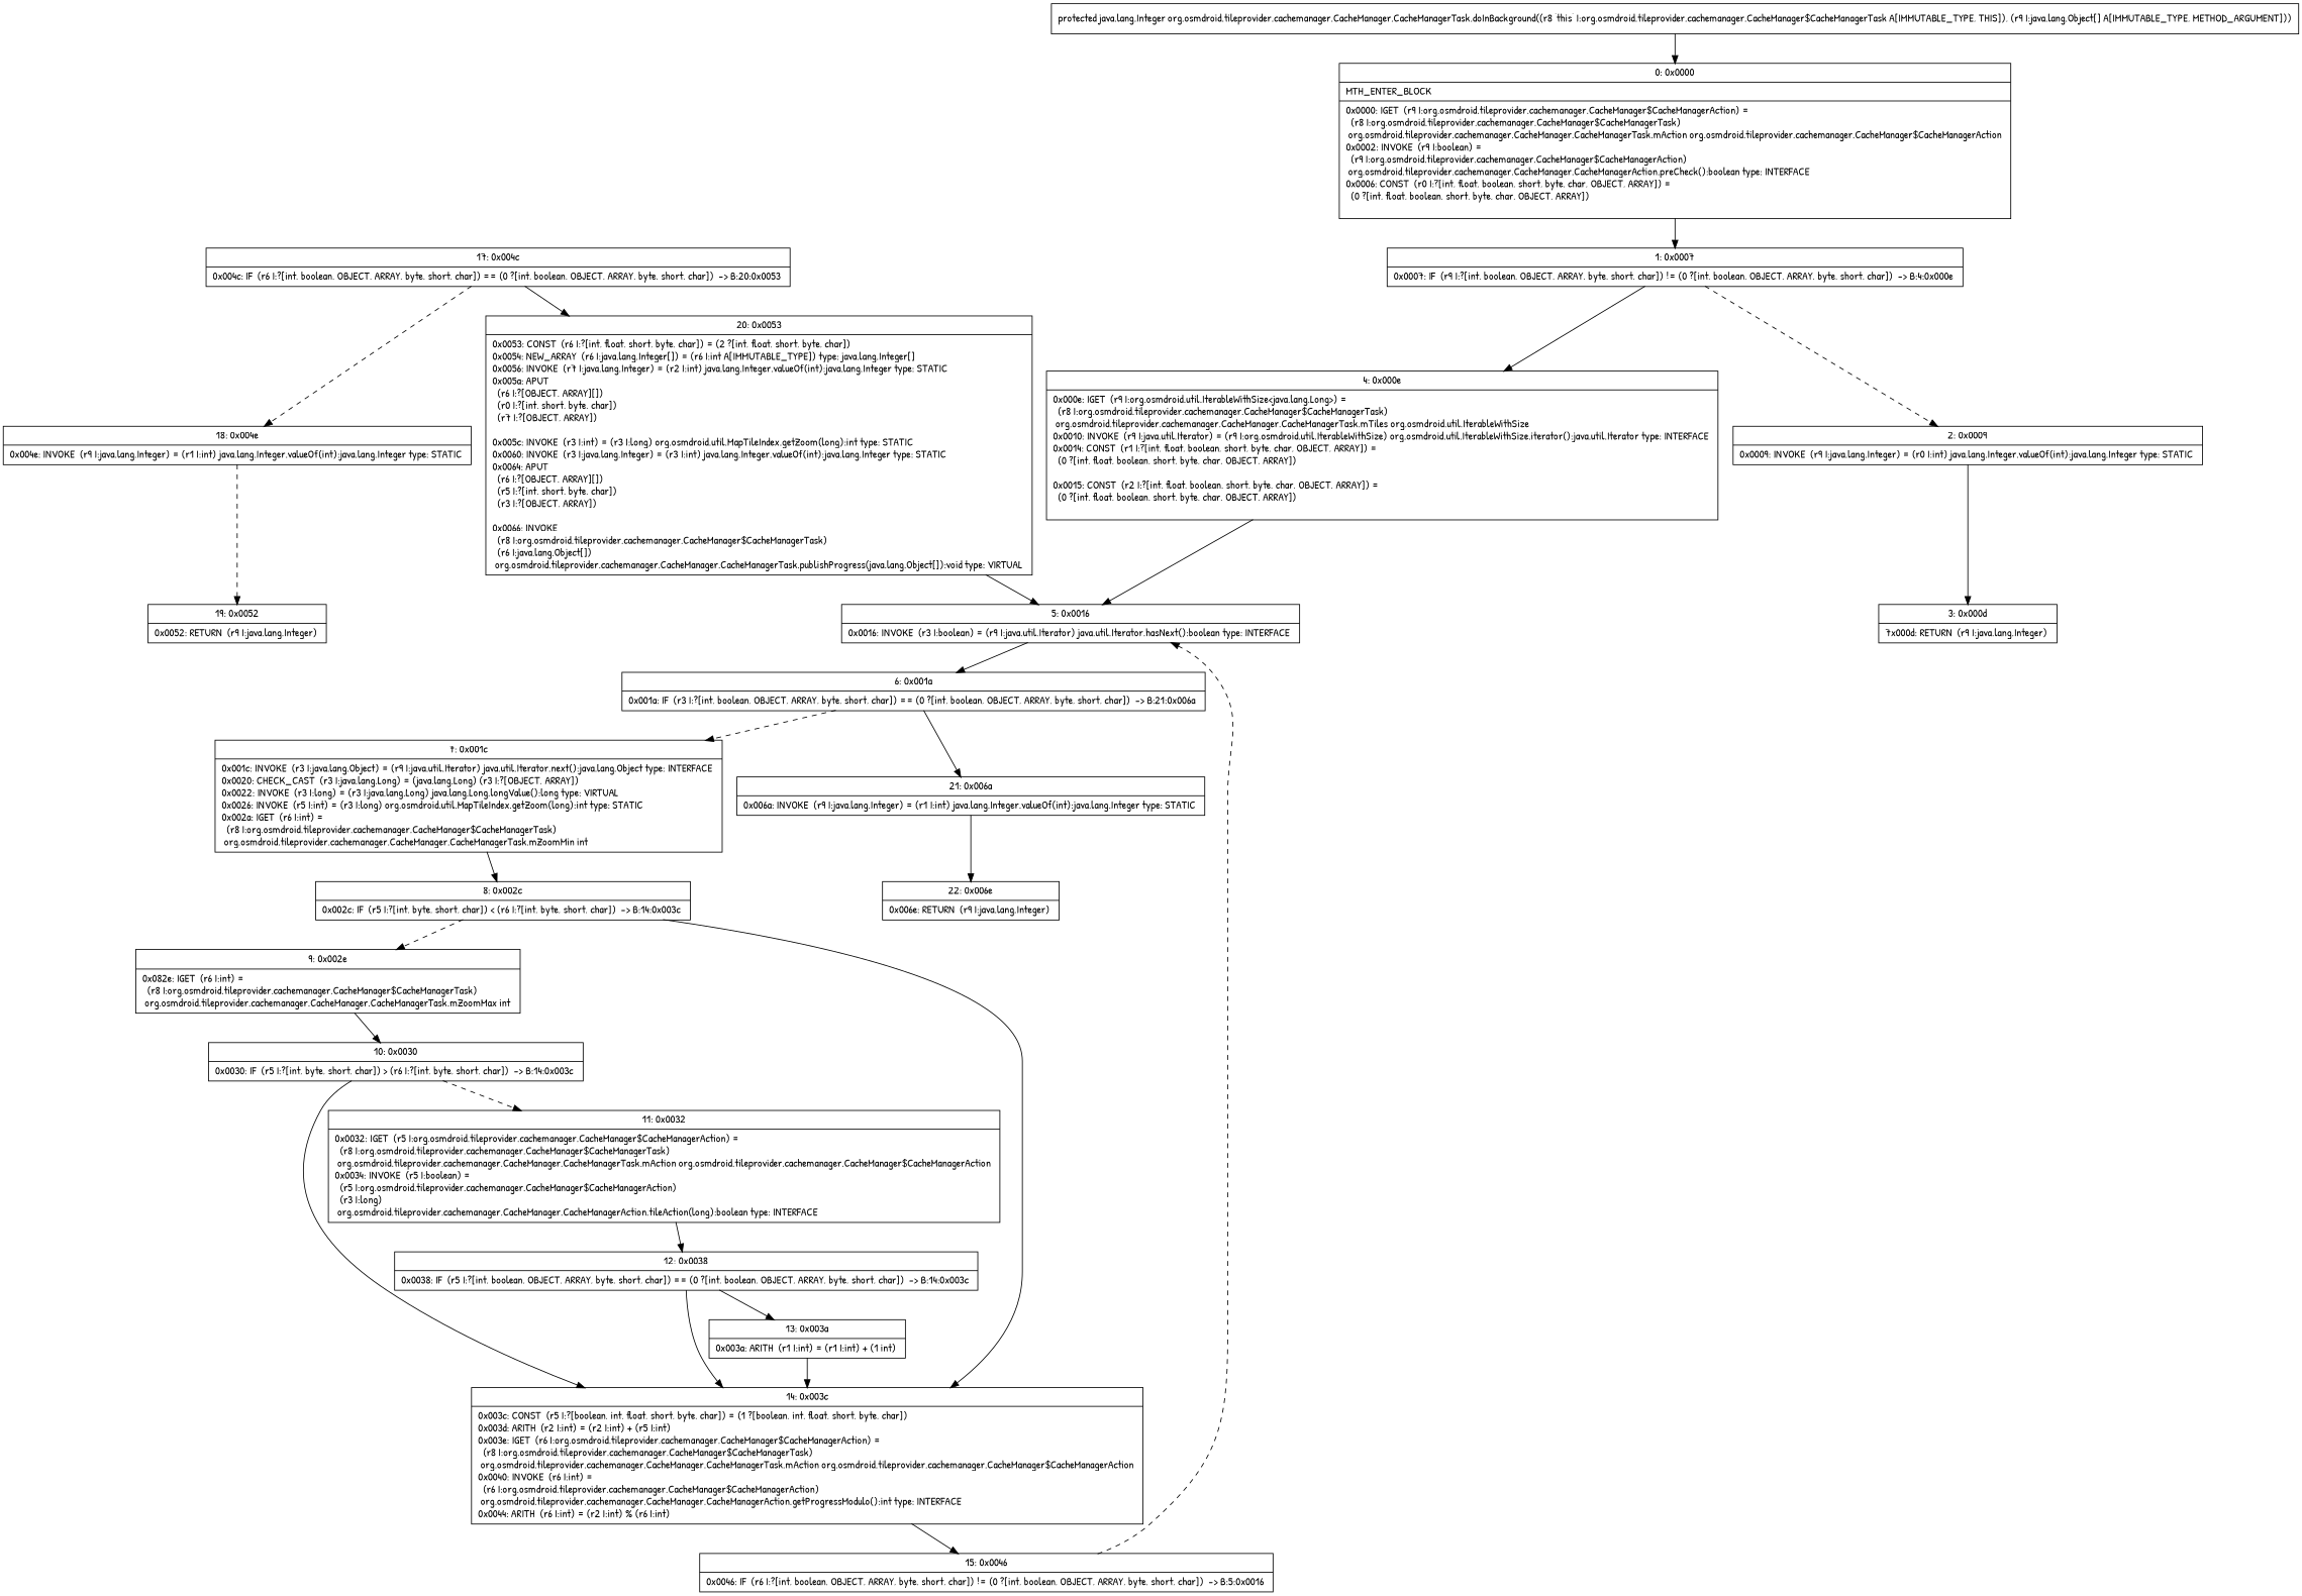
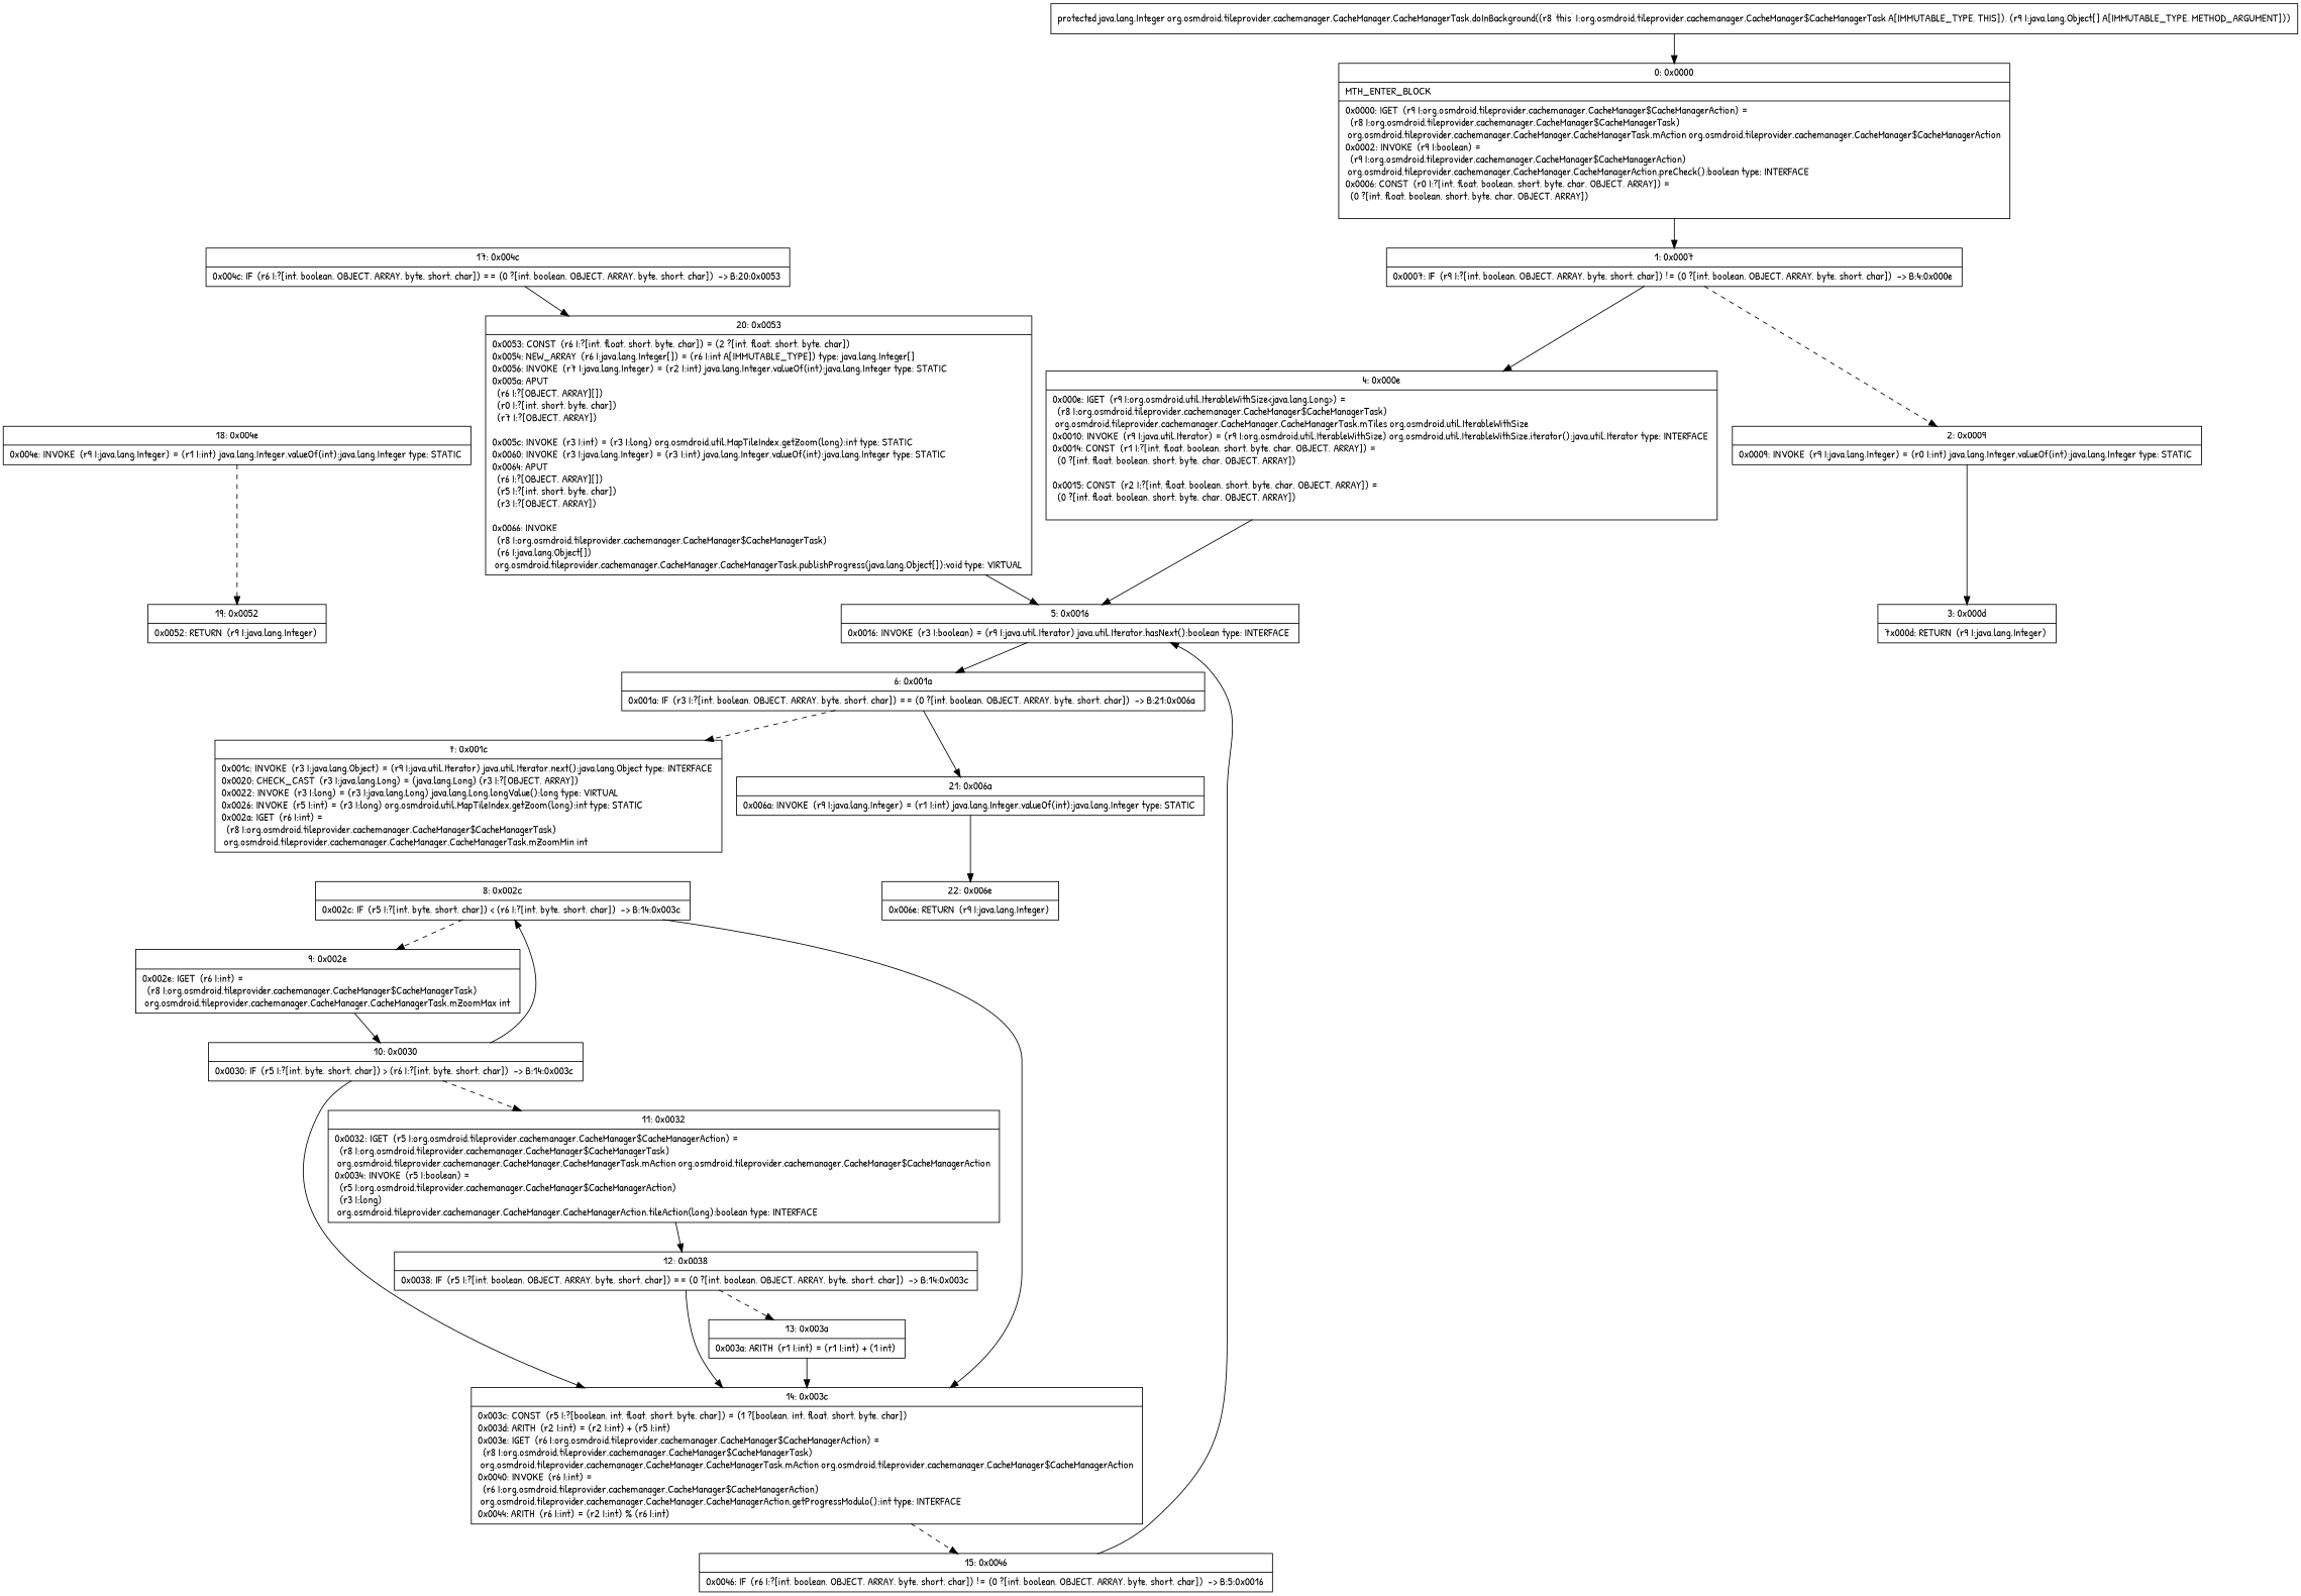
  digraph {
    fontname="Patrick Hand"
    node [fontname="Patrick Hand" shape=record]
    edge [fontname="Patrick Hand"]
    n1 [label="{0\:\ 0x0000|MTH_ENTER_BLOCK\l|0x0000: IGET  (r9 I:org.osmdroid.tileprovider.cachemanager.CacheManager$CacheManagerAction) = \l  (r8 I:org.osmdroid.tileprovider.cachemanager.CacheManager$CacheManagerTask)\l org.osmdroid.tileprovider.cachemanager.CacheManager.CacheManagerTask.mAction org.osmdroid.tileprovider.cachemanager.CacheManager$CacheManagerAction \l0x0002: INVOKE  (r9 I:boolean) = \l  (r9 I:org.osmdroid.tileprovider.cachemanager.CacheManager$CacheManagerAction)\l org.osmdroid.tileprovider.cachemanager.CacheManager.CacheManagerAction.preCheck():boolean type: INTERFACE \l0x0006: CONST  (r0 I:?[int, float, boolean, short, byte, char, OBJECT, ARRAY]) = \l  (0 ?[int, float, boolean, short, byte, char, OBJECT, ARRAY])\l \l}"]
    n2 [label="{1\:\ 0x0007|0x0007: IF  (r9 I:?[int, boolean, OBJECT, ARRAY, byte, short, char]) != (0 ?[int, boolean, OBJECT, ARRAY, byte, short, char])  \-\> B:4:0x000e \l}"]
    n3 [label="{2\:\ 0x0009|0x0009: INVOKE  (r9 I:java.lang.Integer) = (r0 I:int) java.lang.Integer.valueOf(int):java.lang.Integer type: STATIC \l}"]
    n4 [label="{4\:\ 0x000e|0x000e: IGET  (r9 I:org.osmdroid.util.IterableWithSize\<java.lang.Long\>) = \l  (r8 I:org.osmdroid.tileprovider.cachemanager.CacheManager$CacheManagerTask)\l org.osmdroid.tileprovider.cachemanager.CacheManager.CacheManagerTask.mTiles org.osmdroid.util.IterableWithSize \l0x0010: INVOKE  (r9 I:java.util.Iterator) = (r9 I:org.osmdroid.util.IterableWithSize) org.osmdroid.util.IterableWithSize.iterator():java.util.Iterator type: INTERFACE \l0x0014: CONST  (r1 I:?[int, float, boolean, short, byte, char, OBJECT, ARRAY]) = \l  (0 ?[int, float, boolean, short, byte, char, OBJECT, ARRAY])\l \l0x0015: CONST  (r2 I:?[int, float, boolean, short, byte, char, OBJECT, ARRAY]) = \l  (0 ?[int, float, boolean, short, byte, char, OBJECT, ARRAY])\l \l}"]
    n5 [label="{3\:\ 0x000d|7x000d: RETURN  (r9 I:java.lang.Integer) \l}"]
    n6 [label="{5\:\ 0x0016|0x0016: INVOKE  (r3 I:boolean) = (r9 I:java.util.Iterator) java.util.Iterator.hasNext():boolean type: INTERFACE \l}"]
    n7 [label="{6\:\ 0x001a|0x001a: IF  (r3 I:?[int, boolean, OBJECT, ARRAY, byte, short, char]) == (0 ?[int, boolean, OBJECT, ARRAY, byte, short, char])  \-\> B:21:0x006a \l}"]
    n8 [label="{7\:\ 0x001c|0x001c: INVOKE  (r3 I:java.lang.Object) = (r9 I:java.util.Iterator) java.util.Iterator.next():java.lang.Object type: INTERFACE \l0x0020: CHECK_CAST  (r3 I:java.lang.Long) = (java.lang.Long) (r3 I:?[OBJECT, ARRAY]) \l0x0022: INVOKE  (r3 I:long) = (r3 I:java.lang.Long) java.lang.Long.longValue():long type: VIRTUAL \l0x0026: INVOKE  (r5 I:int) = (r3 I:long) org.osmdroid.util.MapTileIndex.getZoom(long):int type: STATIC \l0x002a: IGET  (r6 I:int) = \l  (r8 I:org.osmdroid.tileprovider.cachemanager.CacheManager$CacheManagerTask)\l org.osmdroid.tileprovider.cachemanager.CacheManager.CacheManagerTask.mZoomMin int \l}"]
    n9 [label="{21\:\ 0x006a|0x006a: INVOKE  (r9 I:java.lang.Integer) = (r1 I:int) java.lang.Integer.valueOf(int):java.lang.Integer type: STATIC \l}"]
    n10 [label="{8\:\ 0x002c|0x002c: IF  (r5 I:?[int, byte, short, char]) \< (r6 I:?[int, byte, short, char])  \-\> B:14:0x003c \l}"]
    n11 [label="{22\:\ 0x006e|0x006e: RETURN  (r9 I:java.lang.Integer) \l}"]
-   n12 [label="{9\:\ 0x002e|0x082e: IGET  (r6 I:int) = \l  (r8 I:org.osmdroid.tileprovider.cachemanager.CacheManager$CacheManagerTask)\l org.osmdroid.tileprovider.cachemanager.CacheManager.CacheManagerTask.mZoomMax int \l}"]
+   n12 [label="{9\:\ 0x002e|0x002e: IGET  (r6 I:int) = \l  (r8 I:org.osmdroid.tileprovider.cachemanager.CacheManager$CacheManagerTask)\l org.osmdroid.tileprovider.cachemanager.CacheManager.CacheManagerTask.mZoomMax int \l}"]
    n13 [label="{14\:\ 0x003c|0x003c: CONST  (r5 I:?[boolean, int, float, short, byte, char]) = (1 ?[boolean, int, float, short, byte, char]) \l0x003d: ARITH  (r2 I:int) = (r2 I:int) + (r5 I:int) \l0x003e: IGET  (r6 I:org.osmdroid.tileprovider.cachemanager.CacheManager$CacheManagerAction) = \l  (r8 I:org.osmdroid.tileprovider.cachemanager.CacheManager$CacheManagerTask)\l org.osmdroid.tileprovider.cachemanager.CacheManager.CacheManagerTask.mAction org.osmdroid.tileprovider.cachemanager.CacheManager$CacheManagerAction \l0x0040: INVOKE  (r6 I:int) = \l  (r6 I:org.osmdroid.tileprovider.cachemanager.CacheManager$CacheManagerAction)\l org.osmdroid.tileprovider.cachemanager.CacheManager.CacheManagerAction.getProgressModulo():int type: INTERFACE \l0x0044: ARITH  (r6 I:int) = (r2 I:int) % (r6 I:int) \l}"]
    n14 [label="{10\:\ 0x0030|0x0030: IF  (r5 I:?[int, byte, short, char]) \> (r6 I:?[int, byte, short, char])  \-\> B:14:0x003c \l}"]
    n15 [label="{15\:\ 0x0046|0x0046: IF  (r6 I:?[int, boolean, OBJECT, ARRAY, byte, short, char]) != (0 ?[int, boolean, OBJECT, ARRAY, byte, short, char])  \-\> B:5:0x0016 \l}"]
    n16 [label="{11\:\ 0x0032|0x0032: IGET  (r5 I:org.osmdroid.tileprovider.cachemanager.CacheManager$CacheManagerAction) = \l  (r8 I:org.osmdroid.tileprovider.cachemanager.CacheManager$CacheManagerTask)\l org.osmdroid.tileprovider.cachemanager.CacheManager.CacheManagerTask.mAction org.osmdroid.tileprovider.cachemanager.CacheManager$CacheManagerAction \l0x0034: INVOKE  (r5 I:boolean) = \l  (r5 I:org.osmdroid.tileprovider.cachemanager.CacheManager$CacheManagerAction)\l  (r3 I:long)\l org.osmdroid.tileprovider.cachemanager.CacheManager.CacheManagerAction.tileAction(long):boolean type: INTERFACE \l}"]
    n17 [label="{12\:\ 0x0038|0x0038: IF  (r5 I:?[int, boolean, OBJECT, ARRAY, byte, short, char]) == (0 ?[int, boolean, OBJECT, ARRAY, byte, short, char])  \-\> B:14:0x003c \l}"]
    n18 [label="{13\:\ 0x003a|0x003a: ARITH  (r1 I:int) = (r1 I:int) + (1 int) \l}"]
    n19 [label="{17\:\ 0x004c|0x004c: IF  (r6 I:?[int, boolean, OBJECT, ARRAY, byte, short, char]) == (0 ?[int, boolean, OBJECT, ARRAY, byte, short, char])  \-\> B:20:0x0053 \l}"]
    n20 [label="{18\:\ 0x004e|0x004e: INVOKE  (r9 I:java.lang.Integer) = (r1 I:int) java.lang.Integer.valueOf(int):java.lang.Integer type: STATIC \l}"]
    n21 [label="{20\:\ 0x0053|0x0053: CONST  (r6 I:?[int, float, short, byte, char]) = (2 ?[int, float, short, byte, char]) \l0x0054: NEW_ARRAY  (r6 I:java.lang.Integer[]) = (r6 I:int A[IMMUTABLE_TYPE]) type: java.lang.Integer[] \l0x0056: INVOKE  (r7 I:java.lang.Integer) = (r2 I:int) java.lang.Integer.valueOf(int):java.lang.Integer type: STATIC \l0x005a: APUT  \l  (r6 I:?[OBJECT, ARRAY][])\l  (r0 I:?[int, short, byte, char])\l  (r7 I:?[OBJECT, ARRAY])\l \l0x005c: INVOKE  (r3 I:int) = (r3 I:long) org.osmdroid.util.MapTileIndex.getZoom(long):int type: STATIC \l0x0060: INVOKE  (r3 I:java.lang.Integer) = (r3 I:int) java.lang.Integer.valueOf(int):java.lang.Integer type: STATIC \l0x0064: APUT  \l  (r6 I:?[OBJECT, ARRAY][])\l  (r5 I:?[int, short, byte, char])\l  (r3 I:?[OBJECT, ARRAY])\l \l0x0066: INVOKE  \l  (r8 I:org.osmdroid.tileprovider.cachemanager.CacheManager$CacheManagerTask)\l  (r6 I:java.lang.Object[])\l org.osmdroid.tileprovider.cachemanager.CacheManager.CacheManagerTask.publishProgress(java.lang.Object[]):void type: VIRTUAL \l}"]
    n22 [label="{19\:\ 0x0052|0x0052: RETURN  (r9 I:java.lang.Integer) \l}"]
    n23 [label="{protected java.lang.Integer org.osmdroid.tileprovider.cachemanager.CacheManager.CacheManagerTask.doInBackground((r8 'this' I:org.osmdroid.tileprovider.cachemanager.CacheManager$CacheManagerTask A[IMMUTABLE_TYPE, THIS]), (r9 I:java.lang.Object[] A[IMMUTABLE_TYPE, METHOD_ARGUMENT])) }"]
    n1 -> n2
    n2 -> n3 [style=dashed]
    n2 -> n4
    n3 -> n5
    n4 -> n6
    n6 -> n7
    n7 -> n8 [style=dashed]
    n7 -> n9
-   n8 -> n10
+   n14 -> n10
    n9 -> n11
    n10 -> n12 [style=dashed]
    n10 -> n13
    n12 -> n14
-   n13 -> n15
+   n13 -> n15 [style=dashed]
    n14 -> n13
    n14 -> n16 [style=dashed]
-   n15 -> n6 [style=dashed]
+   n15 -> n6
    n16 -> n17
    n17 -> n13
-   n17 -> n18 [style=solid]
+   n17 -> n18 [style=dashed]
    n18 -> n13
-   n19 -> n20 [style=dashed]
    n19 -> n21
    n20 -> n22 [style=dashed]
    n21 -> n6
    n23 -> n1
  }
